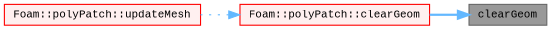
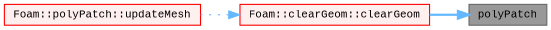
  digraph {
    fontname="Liberation Mono"
    rankdir=RL
    node [color=red fillcolor="#FFF0F0" fontname="Liberation Mono" fontsize=10 shape=box style=filled]
    edge [color=steelblue1 dir=back fontname="Liberation Mono" fontsize=10 labelfontname=Helvetica labelfontsize=10]
-   n1 [color=gray40 fillcolor=grey60 fontcolor=black height=0.2 label=clearGeom width=0.4]
-   n2 [height=0.2 label="Foam::polyPatch::clearGeom" width=0.4]
+   n1 [color=gray40 fillcolor=grey60 fontcolor=black height=0.2 label=polyPatch width=0.4]
+   n2 [height=0.2 label="Foam::clearGeom::clearGeom" width=0.4]
    n3 [height=0.2 label="Foam::polyPatch::updateMesh" width=0.4]
    n1 -> n2 [style=bold]
    n2 -> n3 [style=dotted]
  }
